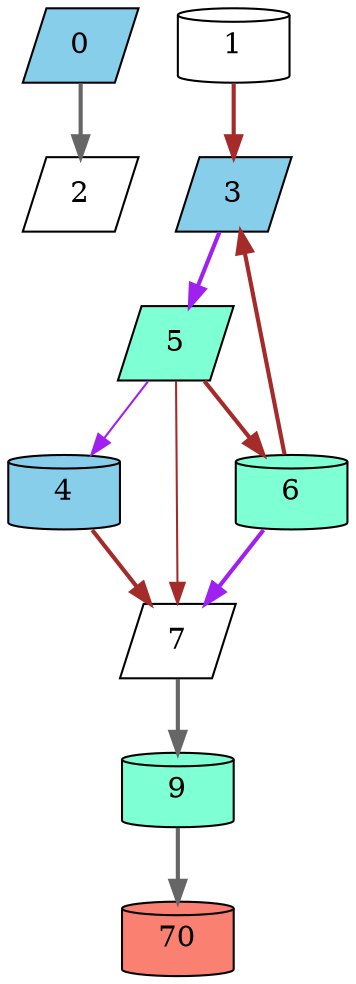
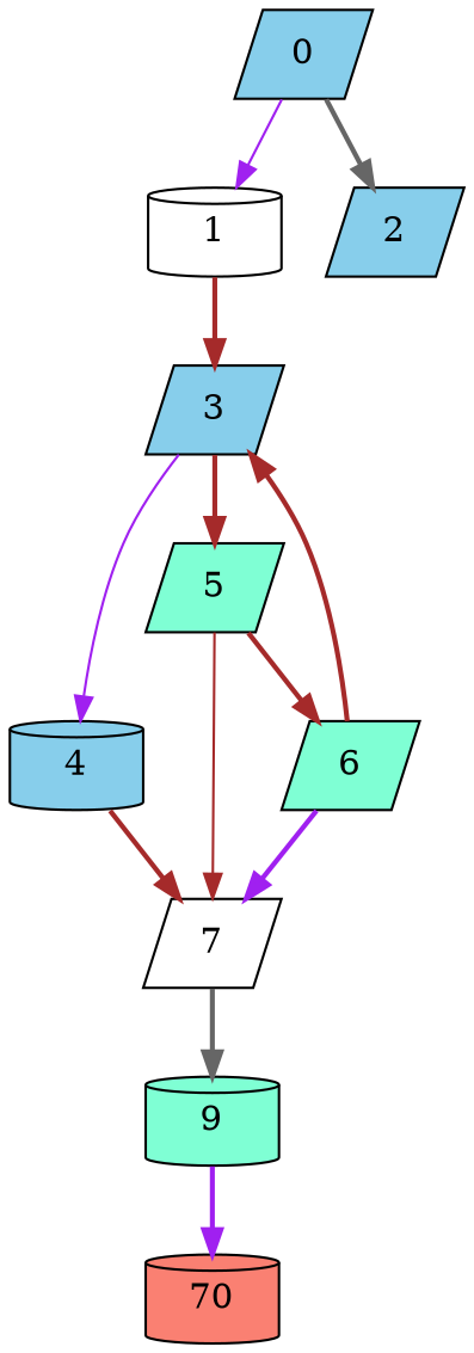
  digraph {
    node [fillcolor=skyblue shape=parallelogram style=filled]
    edge [color=brown style=bold]
    0
    1 [fillcolor=white shape=cylinder]
-   2 [fillcolor=white]
+   2
    3
    4 [shape=cylinder]
    5 [fillcolor=aquamarine]
    7 [fillcolor=white]
-   6 [fillcolor=aquamarine shape=cylinder]
+   6 [fillcolor=aquamarine]
    9 [fillcolor=aquamarine shape=cylinder]
    n10 [fillcolor=salmon label=70 shape=cylinder]
+   0 -> 1 [color=purple style=solid]
    0 -> 2 [color=gray40]
    1 -> 3
-   5 -> 4 [color=purple style=solid]
-   3 -> 5 [color=purple]
+   3 -> 4 [color=purple style=solid]
+   3 -> 5
    4 -> 7
    5 -> 7 [style=solid]
    5 -> 6
    7 -> 9 [color=gray40]
    6 -> 3
    6 -> 7 [color=purple]
-   9 -> n10 [color=gray40]
+   9 -> n10 [color=purple]
  }
